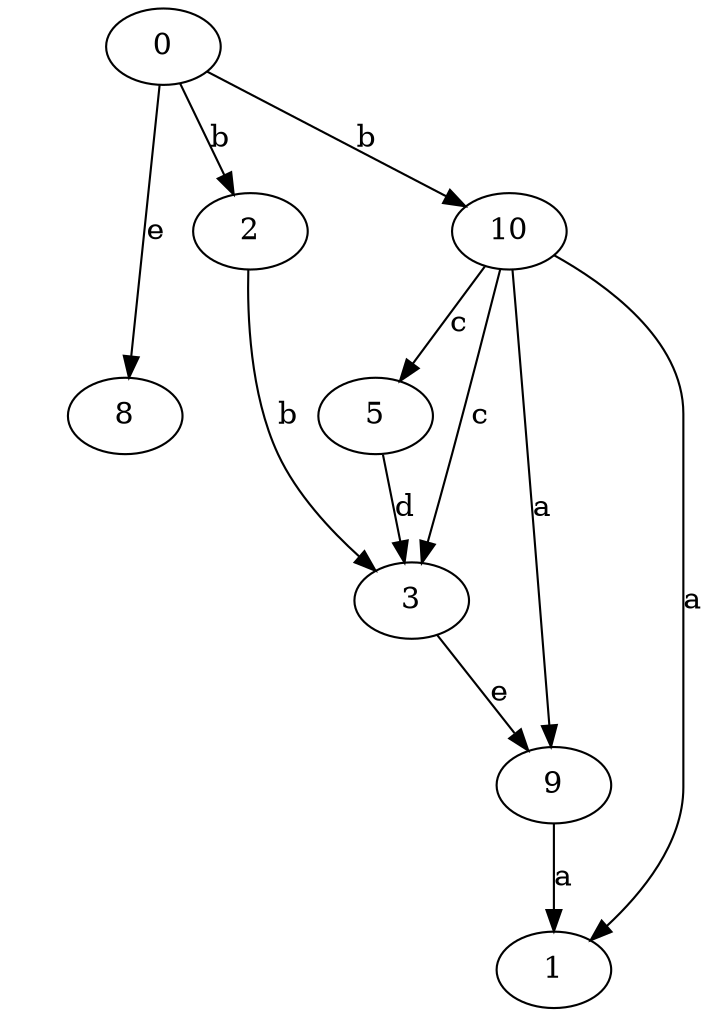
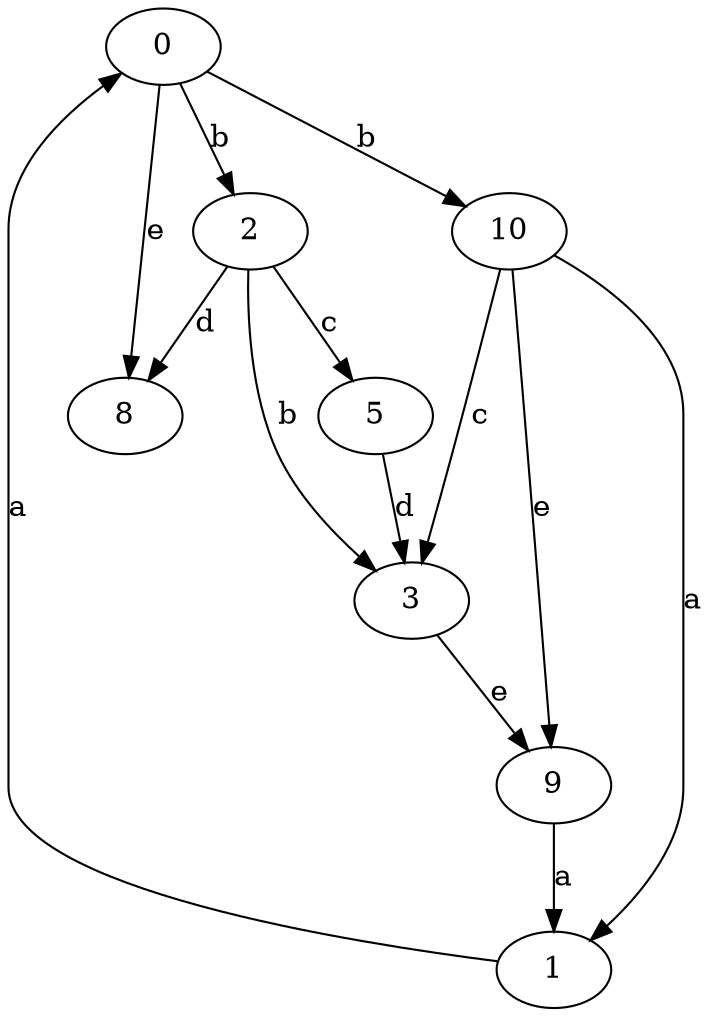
  strict digraph {
    0
    2
    8
    10
    3
    5
    1
    9
    0 -> 2 [label=b]
    0 -> 8 [label=e]
    0 -> 10 [label=b]
+   2 -> 8 [label=d]
    2 -> 3 [label=b]
-   10 -> 5 [label=c]
+   2 -> 5 [label=c]
    10 -> 3 [label=c]
    10 -> 1 [label=a]
-   10 -> 9 [label=a]
+   10 -> 9 [label=e]
    3 -> 9 [label=e]
    5 -> 3 [label=d]
+   1 -> 0 [label=a]
    9 -> 1 [label=a]
  }
